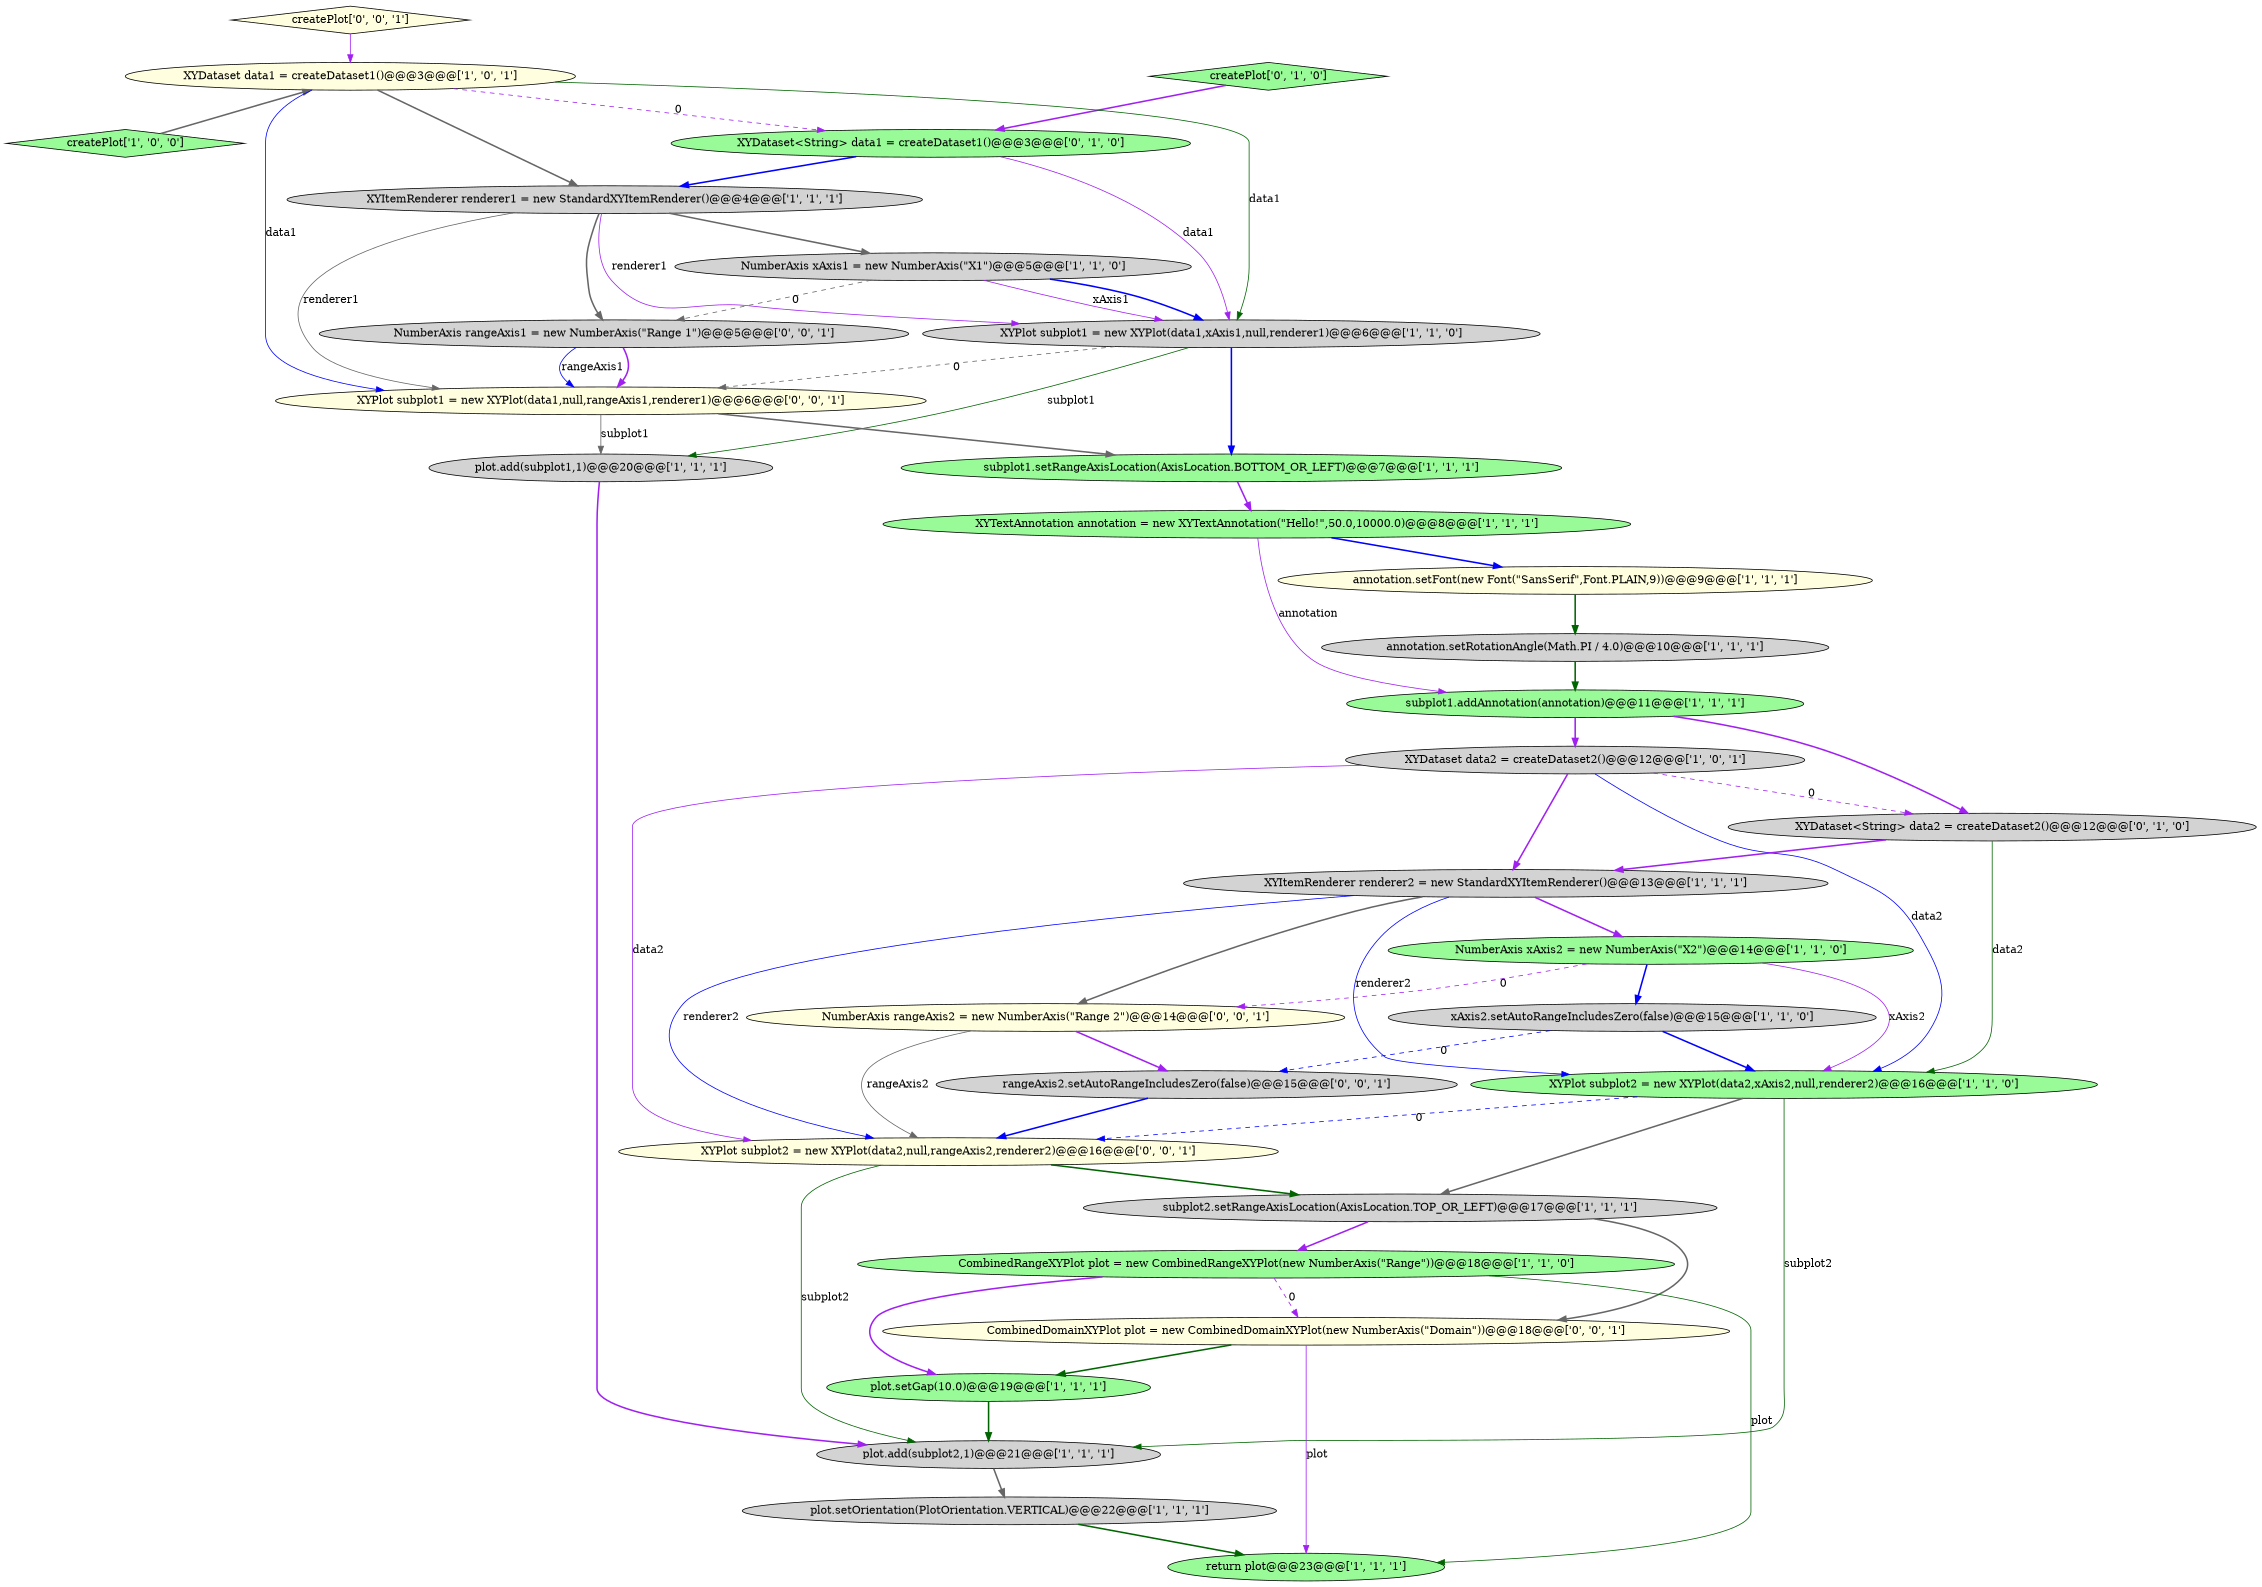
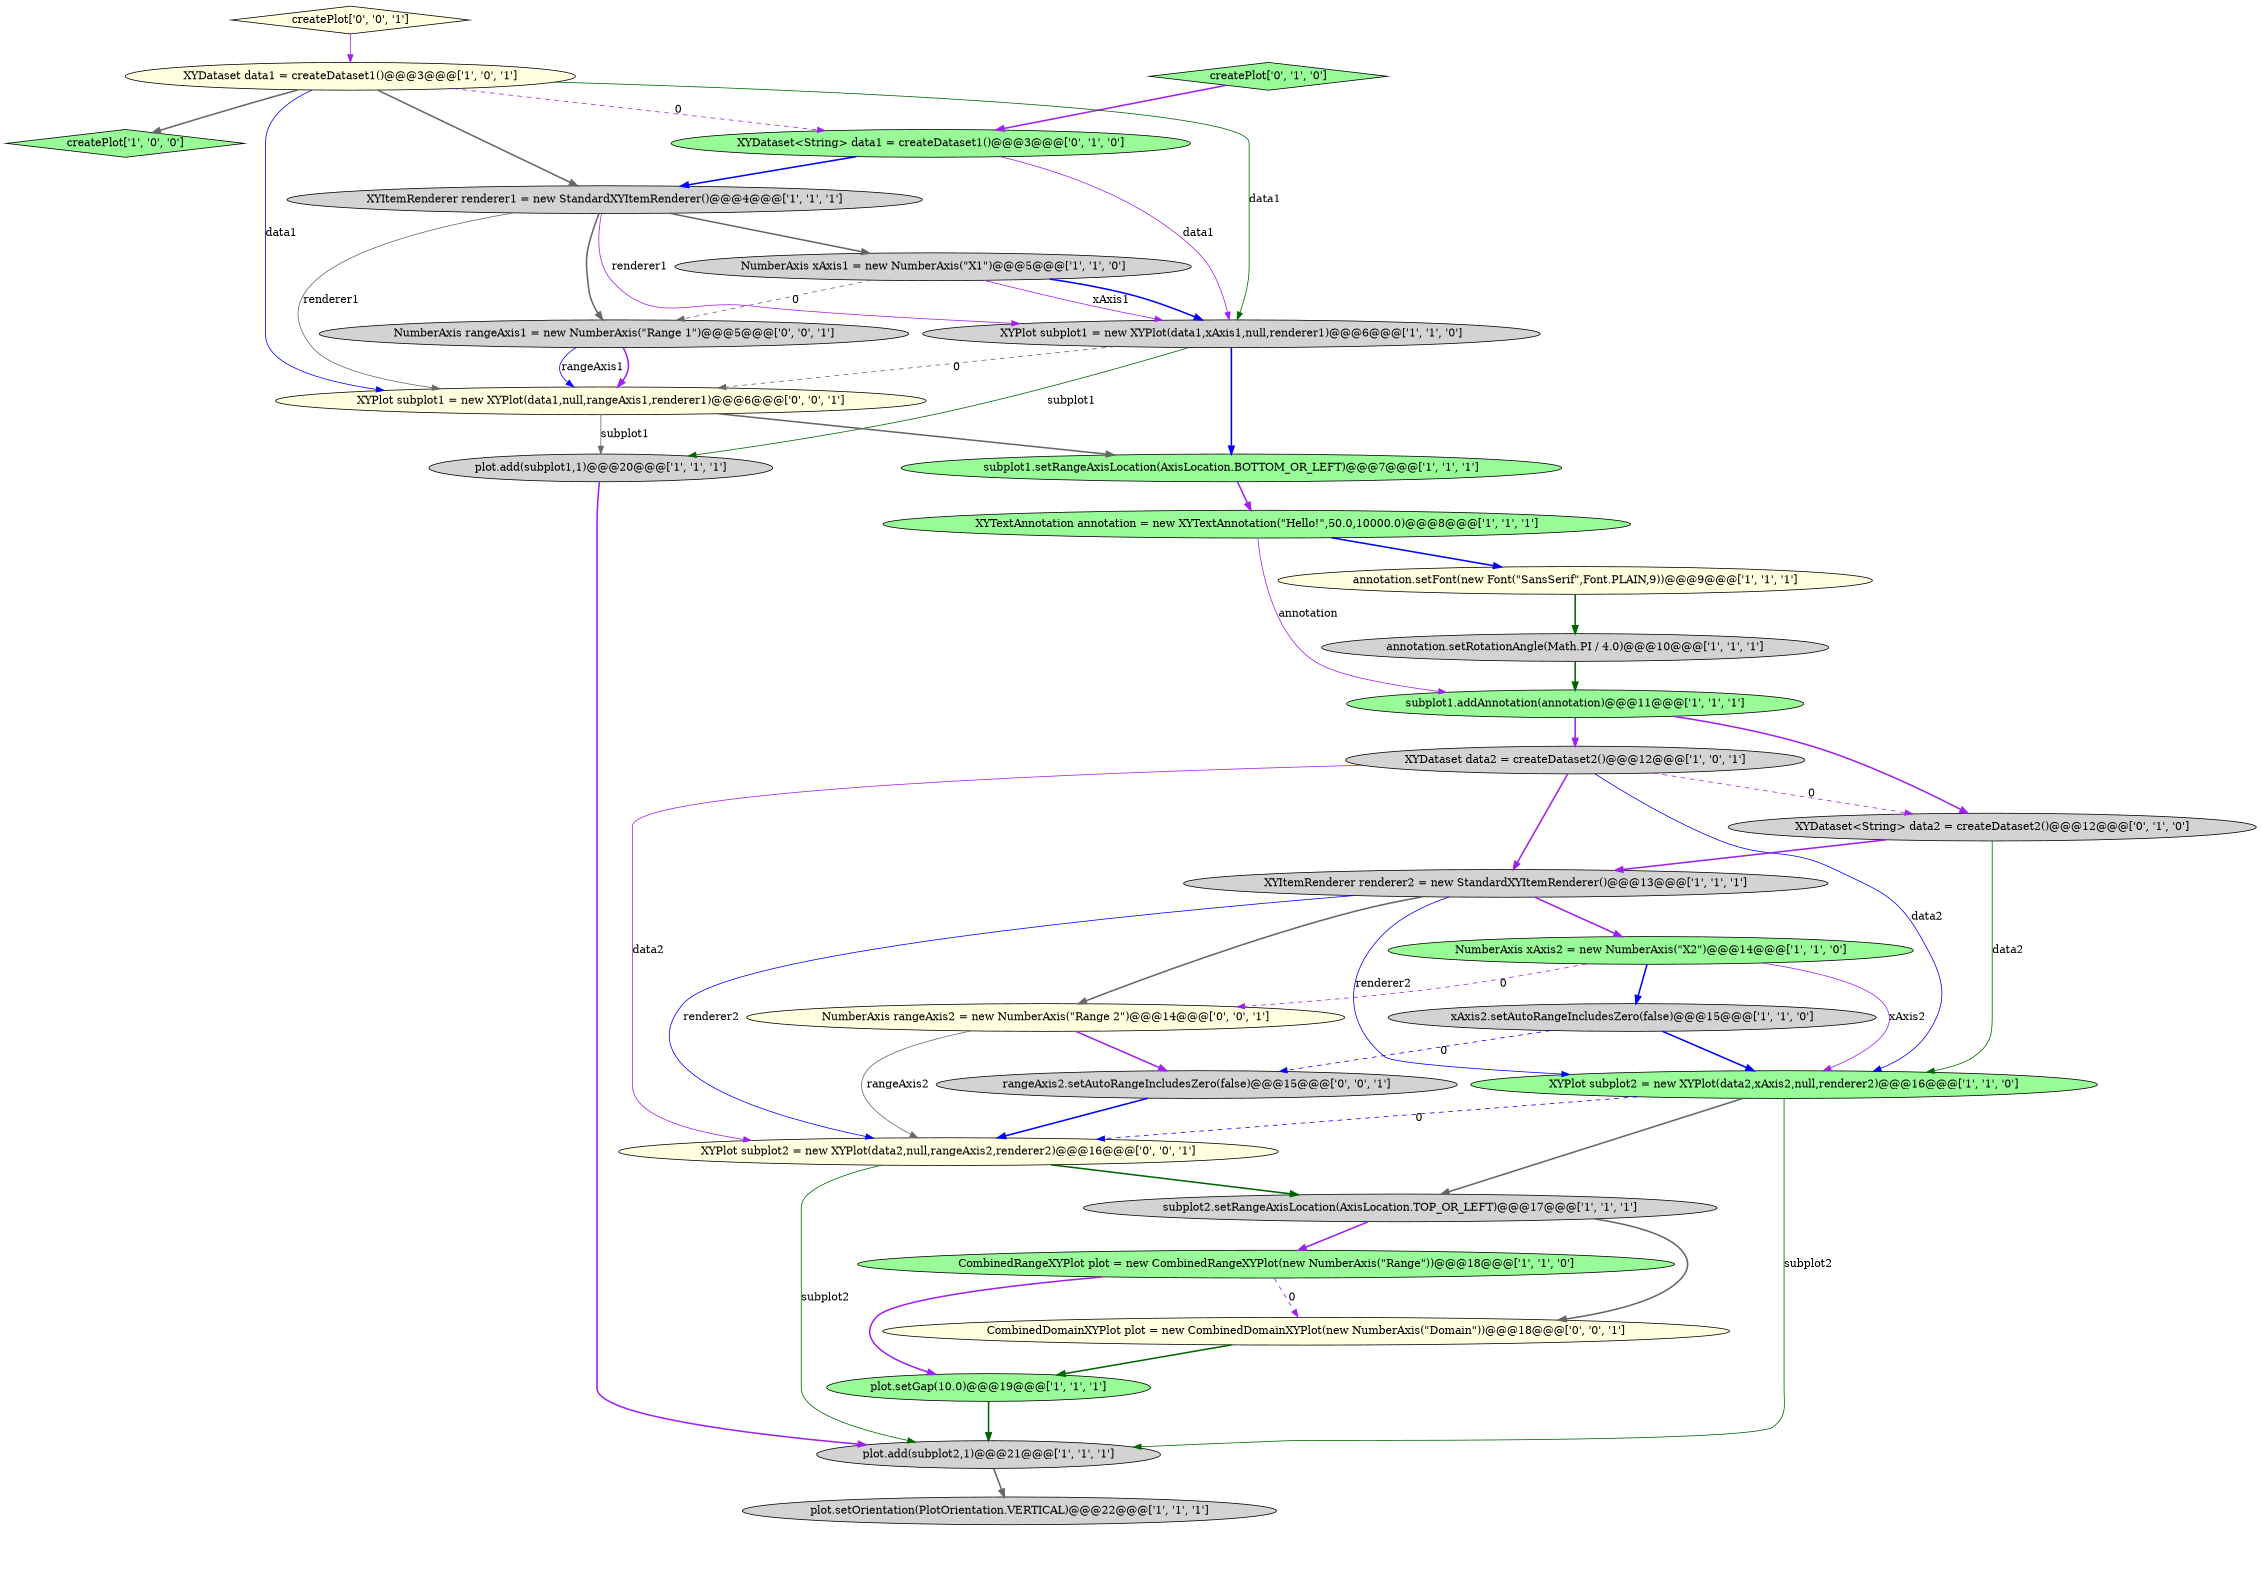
  digraph {
    node [fillcolor=lightgrey shape=ellipse style=filled]
    edge [color=purple style=bold]
    n1 [label="plot.add(subplot1,1)@@@20@@@['1', '1', '1']"]
    n2 [label="plot.add(subplot2,1)@@@21@@@['1', '1', '1']"]
    n3 [label="plot.setOrientation(PlotOrientation.VERTICAL)@@@22@@@['1', '1', '1']"]
-   n4 [fillcolor=palegreen label="return plot@@@23@@@['1', '1', '1']"]
    n5 [label="rangeAxis2.setAutoRangeIncludesZero(false)@@@15@@@['0', '0', '1']"]
    n6 [fillcolor=lightyellow label="XYPlot subplot2 = new XYPlot(data2,null,rangeAxis2,renderer2)@@@16@@@['0', '0', '1']"]
    n7 [label="subplot2.setRangeAxisLocation(AxisLocation.TOP_OR_LEFT)@@@17@@@['1', '1', '1']"]
    n8 [fillcolor=palegreen label="NumberAxis xAxis2 = new NumberAxis(\"X2\")@@@14@@@['1', '1', '0']"]
    n9 [label="xAxis2.setAutoRangeIncludesZero(false)@@@15@@@['1', '1', '0']"]
    n10 [fillcolor=lightyellow label="NumberAxis rangeAxis2 = new NumberAxis(\"Range 2\")@@@14@@@['0', '0', '1']"]
    n11 [fillcolor=palegreen label="XYPlot subplot2 = new XYPlot(data2,xAxis2,null,renderer2)@@@16@@@['1', '1', '0']"]
    n12 [fillcolor=palegreen label="XYDataset<String> data1 = createDataset1()@@@3@@@['0', '1', '0']"]
    n13 [label="XYItemRenderer renderer1 = new StandardXYItemRenderer()@@@4@@@['1', '1', '1']"]
    n14 [label="XYPlot subplot1 = new XYPlot(data1,xAxis1,null,renderer1)@@@6@@@['1', '1', '0']"]
    n15 [fillcolor=lightyellow label="XYPlot subplot1 = new XYPlot(data1,null,rangeAxis1,renderer1)@@@6@@@['0', '0', '1']"]
    n16 [label="NumberAxis xAxis1 = new NumberAxis(\"X1\")@@@5@@@['1', '1', '0']"]
    n17 [label="NumberAxis rangeAxis1 = new NumberAxis(\"Range 1\")@@@5@@@['0', '0', '1']"]
    n18 [fillcolor=palegreen label="subplot1.setRangeAxisLocation(AxisLocation.BOTTOM_OR_LEFT)@@@7@@@['1', '1', '1']"]
    n19 [label="XYDataset data2 = createDataset2()@@@12@@@['1', '0', '1']"]
    n20 [label="XYItemRenderer renderer2 = new StandardXYItemRenderer()@@@13@@@['1', '1', '1']"]
    n21 [label="XYDataset<String> data2 = createDataset2()@@@12@@@['0', '1', '0']"]
    n22 [fillcolor=palegreen label="CombinedRangeXYPlot plot = new CombinedRangeXYPlot(new NumberAxis(\"Range\"))@@@18@@@['1', '1', '0']"]
    n23 [fillcolor=lightyellow label="CombinedDomainXYPlot plot = new CombinedDomainXYPlot(new NumberAxis(\"Domain\"))@@@18@@@['0', '0', '1']"]
    n24 [fillcolor=palegreen label="plot.setGap(10.0)@@@19@@@['1', '1', '1']"]
    n25 [fillcolor=palegreen label="createPlot['0', '1', '0']" shape=diamond]
    n26 [fillcolor=palegreen label="XYTextAnnotation annotation = new XYTextAnnotation(\"Hello!\",50.0,10000.0)@@@8@@@['1', '1', '1']"]
    n27 [fillcolor=palegreen label="subplot1.addAnnotation(annotation)@@@11@@@['1', '1', '1']"]
    n28 [fillcolor=lightyellow label="annotation.setFont(new Font(\"SansSerif\",Font.PLAIN,9))@@@9@@@['1', '1', '1']"]
    n29 [label="annotation.setRotationAngle(Math.PI / 4.0)@@@10@@@['1', '1', '1']"]
    n30 [fillcolor=palegreen label="createPlot['1', '0', '0']" shape=diamond]
    n31 [fillcolor=lightyellow label="XYDataset data1 = createDataset1()@@@3@@@['1', '0', '1']"]
    n32 [fillcolor=lightyellow label="createPlot['0', '0', '1']" shape=diamond]
    n1 -> n2
    n2 -> n3 [color=gray40]
-   n3 -> n4 [color=darkgreen]
    n5 -> n6 [color=blue]
    n6 -> n2 [color=darkgreen label=subplot2 style=solid]
    n6 -> n7 [color=darkgreen]
    n7 -> n22
    n7 -> n23 [color=gray40]
    n8 -> n9 [color=blue]
    n8 -> n10 [label=0 style=dashed]
    n8 -> n11 [label=xAxis2 style=solid]
    n9 -> n5 [color=blue label=0 style=dashed]
    n9 -> n11 [color=blue]
    n10 -> n5
    n10 -> n6 [color=gray40 label=rangeAxis2 style=solid]
    n11 -> n2 [color=darkgreen label=subplot2 style=solid]
    n11 -> n6 [color=blue label=0 style=dashed]
    n11 -> n7 [color=gray40]
    n12 -> n13 [color=blue]
    n12 -> n14 [label=data1 style=solid]
    n13 -> n14 [label=renderer1 style=solid]
    n13 -> n15 [color=gray40 label=renderer1 style=solid]
    n13 -> n16 [color=gray40]
    n13 -> n17 [color=gray40]
    n14 -> n1 [color=darkgreen label=subplot1 style=solid]
    n14 -> n15 [color=gray40 label=0 style=dashed]
    n14 -> n18 [color=blue]
    n15 -> n1 [color=gray40 label=subplot1 style=solid]
    n15 -> n18 [color=gray40]
    n16 -> n14 [label=xAxis1 style=solid]
    n16 -> n14 [color=blue]
    n16 -> n17 [color=gray40 label=0 style=dashed]
    n17 -> n15
    n17 -> n15 [color=blue label=rangeAxis1 style=solid]
    n18 -> n26
    n19 -> n6 [label=data2 style=solid]
    n19 -> n11 [color=blue label=data2 style=solid]
    n19 -> n20
    n19 -> n21 [label=0 style=dashed]
    n20 -> n6 [color=blue label=renderer2 style=solid]
    n20 -> n8
    n20 -> n10 [color=gray40]
    n20 -> n11 [color=blue label=renderer2 style=solid]
    n21 -> n11 [color=darkgreen label=data2 style=solid]
    n21 -> n20
-   n22 -> n4 [color=darkgreen label=plot style=solid]
    n22 -> n23 [label=0 style=dashed]
    n22 -> n24
-   n23 -> n4 [label=plot style=solid]
    n23 -> n24 [color=darkgreen]
    n24 -> n2 [color=darkgreen]
    n25 -> n12
    n26 -> n27 [label=annotation style=solid]
    n26 -> n28 [color=blue]
    n27 -> n19
    n27 -> n21
    n28 -> n29 [color=darkgreen]
    n29 -> n27 [color=darkgreen]
-   n30 -> n31 [color=gray40]
+   n31 -> n30 [color=gray40]
    n31 -> n12 [label=0 style=dashed]
    n31 -> n13 [color=gray40]
    n31 -> n14 [color=darkgreen label=data1 style=solid]
    n31 -> n15 [color=blue label=data1 style=solid]
    n32 -> n31 [style=solid]
  }
